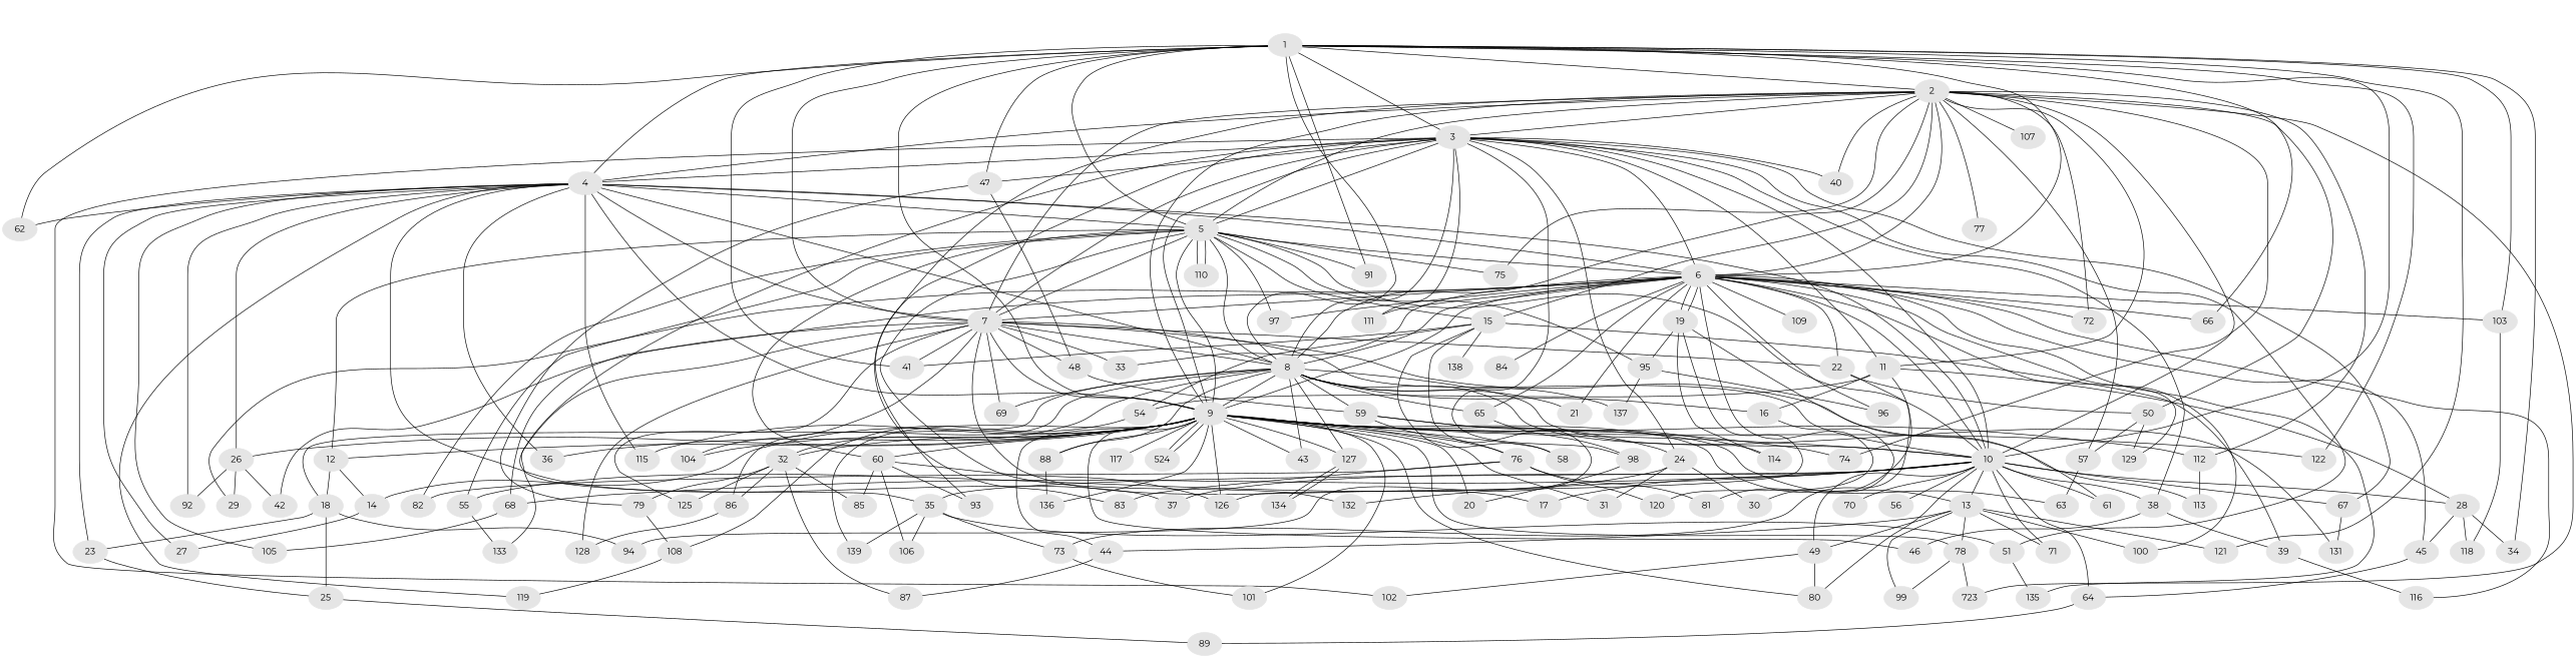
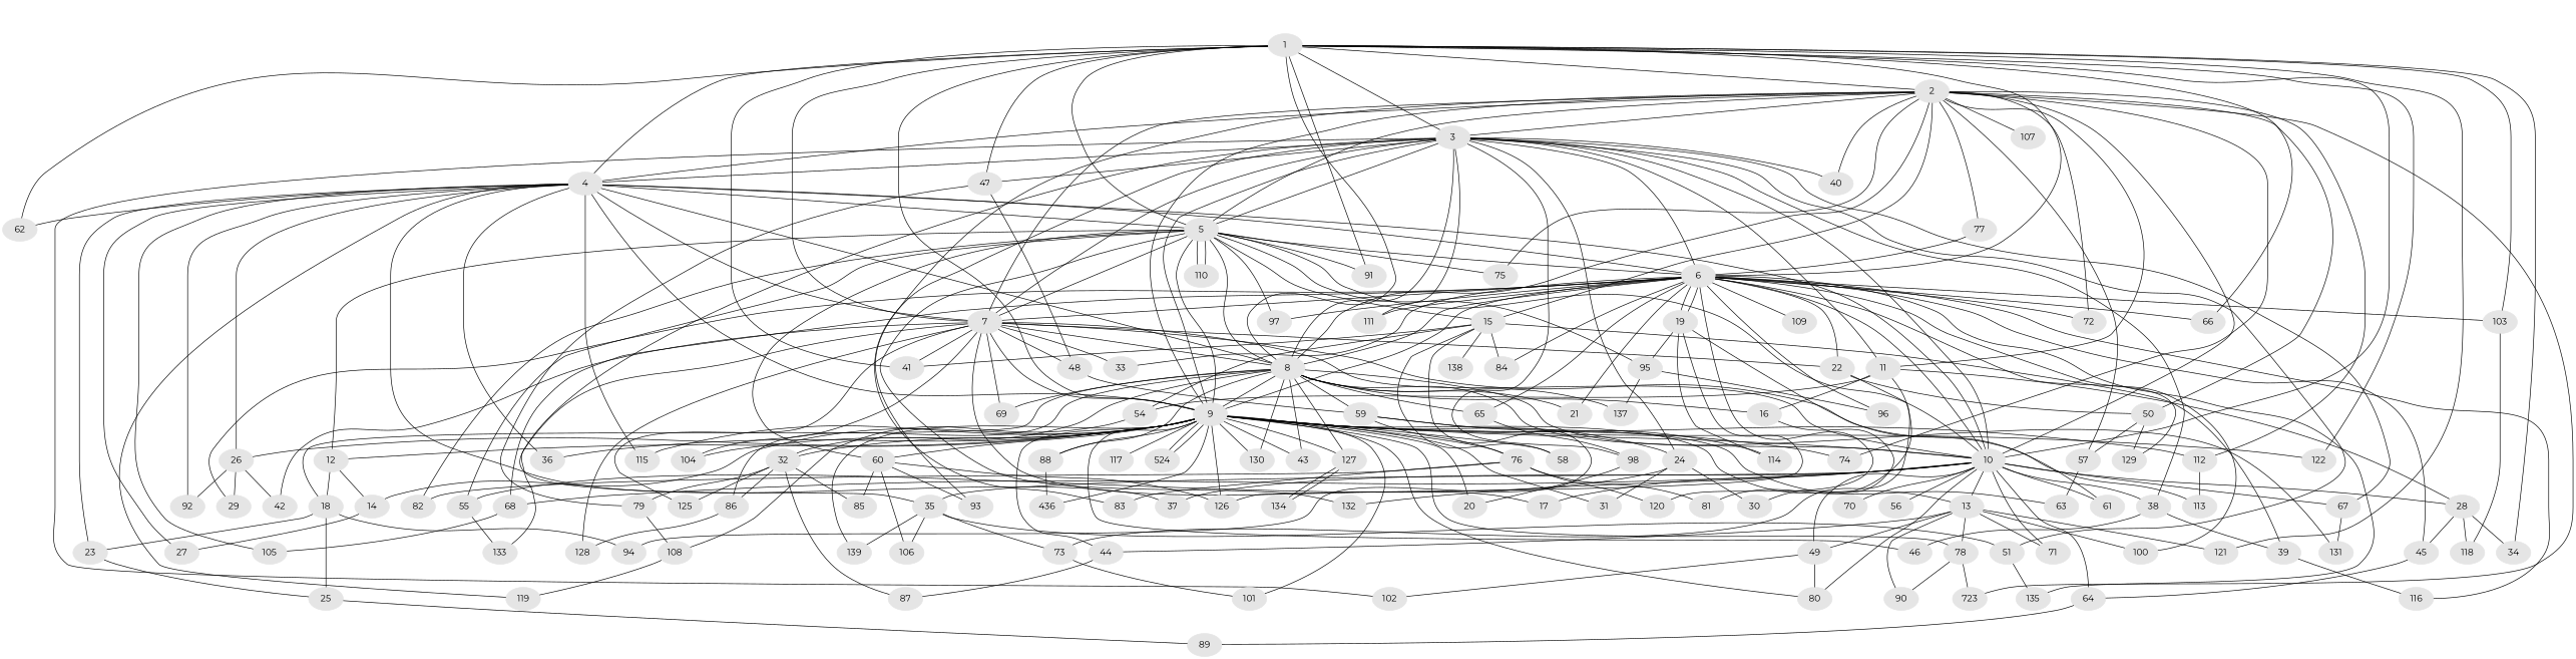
  graph {
    fontname=Montserrat
    node [color=gray90 fontname=Montserrat style=filled]
    edge [fontname=Montserrat]
    1
    2
    3
    4
    5
    6
    7
    8
    9
    10
    34
    47
    62
    66
    91
    103
    121
    122
    41
    11
    15
    40
    50
    57
    72
    74
    75
    77
    93
    107
    112
    n32 [label=723]
    24
    35
    38
    51
    67
    83
    98
    102
    111
    23
    26
    27
    36
    37
    92
    105
    115
    119
    12
    55
    60
    82
    95
    97
    110
    132
    19
    21
    22
    29
    33
    45
    65
    68
    84
    96
    100
    109
    116
    120
    129
    135
    17
    42
    48
    69
    104
    113
    125
    128
    133
    16
    18
    32
    43
    59
    86
    88
    127
+   130
    131
    137
    13
    14
    20
    31
    44
    46
    58
    76
    78
    80
    101
    117
    n107 [label=524]
-   136
+   136 [label=436]
    139
    126
    56
    70
    28
    49
    61
    64
    71
    79
    118
    54
    81
    138
    39
    94
    63
    30
    73
    106
    25
    85
    114
    87
    134
-   90 [label=99]
+   90
    89
    108
    1 -- 2
    1 -- 3
    1 -- 4
    1 -- 5
    1 -- 6
    1 -- 7
    1 -- 8
    1 -- 9
    1 -- 10
    1 -- 34
    1 -- 47
    1 -- 62
    1 -- 66
    1 -- 91
    1 -- 103
    1 -- 121
    1 -- 122
    1 -- 41
    2 -- 3
    2 -- 4
    2 -- 5
-   2 -- 6
+   77 -- 6
    2 -- 7
    2 -- 8
    2 -- 9
    2 -- 10
    2 -- 11
    2 -- 15
    2 -- 40
    2 -- 50
    2 -- 57
    2 -- 72
    2 -- 74
    2 -- 75
    2 -- 77
    2 -- 93
    2 -- 107
    2 -- 112
    2 -- n32
    3 -- 4
    3 -- 5
    3 -- 6
    3 -- 7
    3 -- 8
    3 -- 9
    3 -- 10
    3 -- 47
    3 -- 11
    3 -- 40
    3 -- 24
    3 -- 35
    3 -- 38
    3 -- 51
    3 -- 67
    3 -- 83
    3 -- 98
    3 -- 102
    3 -- 111
    4 -- 5
    4 -- 6
    4 -- 7
    4 -- 8
    4 -- 9
    4 -- 10
    4 -- 62
    4 -- 23
    4 -- 26
    4 -- 27
    4 -- 36
    4 -- 37
    4 -- 92
    4 -- 105
    4 -- 115
    4 -- 119
    5 -- 6
    5 -- 7
    5 -- 8
    5 -- 9
    5 -- 10
    5 -- 91
    5 -- 15
    5 -- 75
    5 -- 12
    5 -- 55
    5 -- 60
    5 -- 82
    5 -- 95
    5 -- 97
    5 -- 110
    5 -- 110
    5 -- 132
    6 -- 7
    6 -- 8
    6 -- 9
    6 -- 10
    6 -- 66
    6 -- 103
    6 -- 72
    6 -- 111
    6 -- 97
    6 -- 19
    6 -- 19
    6 -- 21
    6 -- 22
    6 -- 29
    6 -- 33
    6 -- 45
    6 -- 65
    6 -- 68
    6 -- 84
    6 -- 96
    6 -- 100
    6 -- 109
    6 -- 116
    6 -- 120
    6 -- 129
    6 -- 135
    7 -- 8
    7 -- 9
    7 -- 10
    7 -- 41
    7 -- 22
    7 -- 33
    7 -- 17
    7 -- 42
    7 -- 48
    7 -- 69
    7 -- 104
    7 -- 113
    7 -- 125
    7 -- 128
    7 -- 133
    8 -- 9
    8 -- 10
    8 -- 21
    8 -- 65
    8 -- 69
    8 -- 16
    8 -- 18
    8 -- 32
    8 -- 43
    8 -- 59
    8 -- 86
    8 -- 88
    8 -- 127
+   8 -- 130
    8 -- 131
    8 -- 137
    9 -- 10
    9 -- 122
    9 -- 74
    9 -- 112
    9 -- 24
    9 -- 26
    9 -- 36
    9 -- 115
    9 -- 12
    9 -- 60
    9 -- 104
    9 -- 32
    9 -- 43
    9 -- 88
    9 -- 127
+   9 -- 130
    9 -- 13
    9 -- 14
    9 -- 20
    9 -- 31
    9 -- 44
    9 -- 46
    9 -- 58
    9 -- 76
    9 -- 78
    9 -- 80
    9 -- 101
    9 -- 117
    9 -- n107
    9 -- n107
    9 -- 136
    9 -- 139
    9 -- 126
    10 -- 35
    10 -- 38
    10 -- 67
    10 -- 37
    10 -- 132
    10 -- 68
    10 -- 17
    10 -- 13
    10 -- 80
    10 -- 56
    10 -- 70
    10 -- 28
    10 -- 49
    10 -- 61
    10 -- 64
    10 -- 71
    47 -- 48
    47 -- 79
    103 -- 118
    11 -- 16
    11 -- 28
    11 -- 54
    11 -- 81
    15 -- 41
+   15 -- 84
    15 -- 58
    15 -- 54
    15 -- 138
    15 -- 39
    15 -- 94
    50 -- 57
    50 -- 129
    57 -- 63
    112 -- 113
    24 -- 55
    24 -- 31
    24 -- 30
    35 -- 51
    35 -- 139
    35 -- 73
    35 -- 106
    38 -- 46
    38 -- 39
    51 -- 135
    67 -- 131
    98 -- 20
    23 -- 25
    26 -- 92
    26 -- 29
    26 -- 42
    12 -- 18
    12 -- 14
    55 -- 133
    60 -- 93
    60 -- 126
    60 -- 106
    60 -- 85
    95 -- 96
    95 -- 137
    19 -- 95
    19 -- 126
    19 -- 61
    19 -- 114
    22 -- 50
    22 -- 73
    45 -- 64
    65 -- 98
    68 -- 105
    48 -- 59
    16 -- 30
    18 -- 23
    18 -- 94
    18 -- 25
    32 -- 125
    32 -- 86
    32 -- 79
    32 -- 85
    32 -- 87
    59 -- 76
    59 -- 63
    59 -- 114
    86 -- 128
    88 -- 136
    127 -- 134
    127 -- 134
    13 -- 121
    13 -- 100
    13 -- 44
    13 -- 78
    13 -- 49
    13 -- 71
    13 -- 90
    14 -- 27
    44 -- 87
    76 -- 83
    76 -- 82
    76 -- 120
    76 -- 81
    78 -- n32
    78 -- 90
    28 -- 34
    28 -- 45
    28 -- 118
    49 -- 102
    49 -- 80
    64 -- 89
    79 -- 108
    54 -- 108
    39 -- 116
    73 -- 101
    25 -- 89
    108 -- 119
  }
